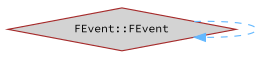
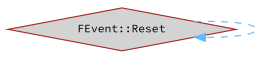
  digraph {
    rankdir=TB
    fontname="Source Code Pro"
-   n1 [color=brown fillcolor=lightgrey fontcolor=black fontname="Source Code Pro" fontsize=10 height=0.2 label="FEvent::FEvent" shape=diamond style=filled width=0.4]
+   n1 [color=brown fillcolor=lightgrey fontcolor=black fontname="Source Code Pro" fontsize=10 height=0.2 label="FEvent::Reset" shape=diamond style=filled width=0.4]
    n1 -> n1 [color=steelblue1 fontname="Source Code Pro" fontsize=10 labelfontname=Helvetica labelfontsize=10 style=dashed]
  }
